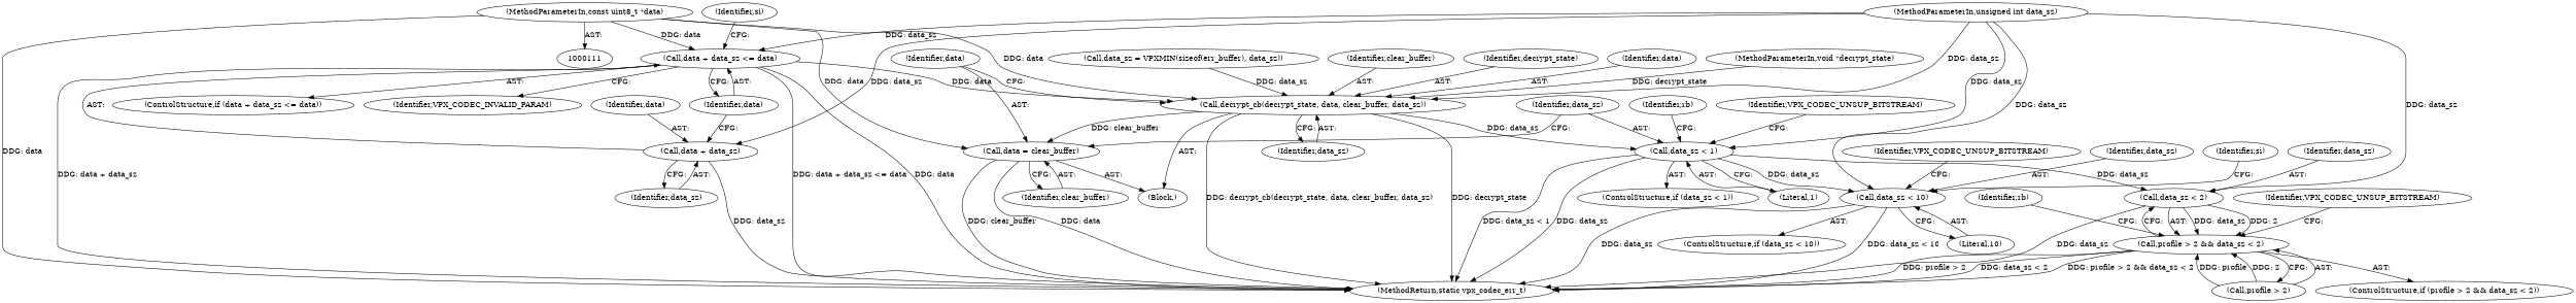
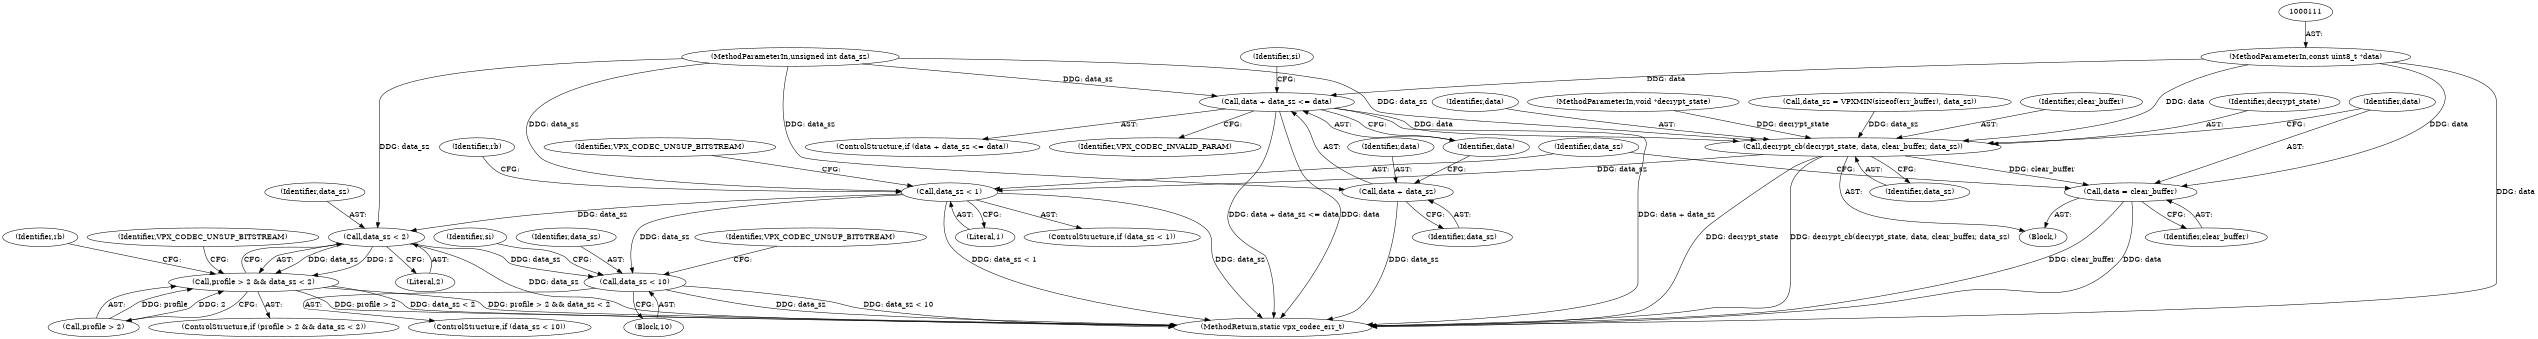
  digraph {
    n1 [label="(MethodParameterIn,const uint8_t *data)"]
    n2 [label="(Call,data + data_sz <= data)"]
    n3 [label="(Call,decrypt_cb(decrypt_state, data, clear_buffer, data_sz))"]
    n4 [label="(Call,data = clear_buffer)"]
    n5 [label="(MethodReturn,static vpx_codec_err_t)"]
    1000111
    n7 [label="(Identifier,data)"]
    n8 [label="(ControlStructure,if (data + data_sz <= data))"]
    n9 [label="(Identifier,VPX_CODEC_INVALID_PARAM)"]
    n10 [label="(Call,data_sz < 1)"]
    n11 [label="(Identifier,data_sz)"]
    n12 [label="(Block,)"]
    n13 [label="(Identifier,clear_buffer)"]
    n14 [label="(Call,data + data_sz)"]
    n15 [label="(Identifier,data_sz)"]
    n16 [label="(Call,data_sz < 2)"]
    n17 [label="(Call,data_sz < 10)"]
    n18 [label="(ControlStructure,if (data_sz < 1))"]
    n19 [label="(Literal,1)"]
    n20 [label="(Call,profile > 2 && data_sz < 2)"]
-   n22 [label="(Literal,10)"]
+   n21 [label="(Literal,2)"]
+   n22 [label="(Block,10)"]
    n23 [label="(ControlStructure,if (data_sz < 10))"]
    n24 [label="(Call,profile > 2)"]
    n25 [label="(ControlStructure,if (profile > 2 && data_sz < 2))"]
    n26 [label="(Identifier,VPX_CODEC_UNSUP_BITSTREAM)"]
    n27 [label="(Identifier,rb)"]
    n28 [label="(Call,data_sz = VPXMIN(sizeof(err_buffer), data_sz))"]
    n29 [label="(Identifier,data_sz)"]
    n30 [label="(MethodParameterIn,unsigned int data_sz)"]
    n31 [label="(Identifier,clear_buffer)"]
    n32 [label="(Identifier,data)"]
    n33 [label="(Identifier,data_sz)"]
    n34 [label="(Identifier,decrypt_state)"]
    n35 [label="(Identifier,data)"]
    n36 [label="(Identifier,si)"]
    n37 [label="(Identifier,VPX_CODEC_UNSUP_BITSTREAM)"]
    n38 [label="(MethodParameterIn,void *decrypt_state)"]
    n39 [label="(Identifier,rb)"]
    n40 [label="(Identifier,VPX_CODEC_UNSUP_BITSTREAM)"]
    n41 [label="(Identifier,data_sz)"]
    n42 [label="(Identifier,data)"]
    n43 [label="(Identifier,si)"]
    n1 -> n2 [label="DDG: data"]
    n1 -> n3 [label="DDG: data"]
    n1 -> n4 [label="DDG: data"]
    n1 -> n5 [label="DDG: data"]
-   n1 -> 1000111 [label="AST: "]
+   1000111 -> n1 [label="AST: "]
    n2 -> n3 [label="DDG: data"]
    n2 -> n5 [label="DDG: data + data_sz"]
    n2 -> n5 [label="DDG: data + data_sz <= data"]
    n2 -> n5 [label="DDG: data"]
    n2 -> n7 [label="CFG: "]
    n2 -> n8 [label="AST: "]
    n2 -> n9 [label="CFG: "]
    n3 -> n4 [label="DDG: clear_buffer"]
    n3 -> n5 [label="DDG: decrypt_cb(decrypt_state, data, clear_buffer, data_sz)"]
    n3 -> n5 [label="DDG: decrypt_state"]
    n3 -> n10 [label="DDG: data_sz"]
    n3 -> n11 [label="CFG: "]
    n3 -> n12 [label="AST: "]
    n4 -> n5 [label="DDG: clear_buffer"]
    n4 -> n5 [label="DDG: data"]
    n4 -> n12 [label="AST: "]
    n4 -> n13 [label="CFG: "]
    n7 -> n2 [label="AST: "]
    n7 -> n14 [label="CFG: "]
    n10 -> n5 [label="DDG: data_sz < 1"]
    n10 -> n5 [label="DDG: data_sz"]
    n10 -> n16 [label="DDG: data_sz"]
    n10 -> n17 [label="DDG: data_sz"]
    n10 -> n18 [label="AST: "]
    n10 -> n19 [label="CFG: "]
    n11 -> n3 [label="AST: "]
    n13 -> n4 [label="AST: "]
    n14 -> n2 [label="AST: "]
    n14 -> n5 [label="DDG: data_sz"]
    n14 -> n15 [label="CFG: "]
    n15 -> n14 [label="AST: "]
    n16 -> n5 [label="DDG: data_sz"]
    n16 -> n20 [label="AST: "]
    n16 -> n20 [label="DDG: data_sz"]
    n16 -> n20 [label="DDG: 2"]
+   n16 -> n21 [label="CFG: "]
    n17 -> n5 [label="DDG: data_sz"]
    n17 -> n5 [label="DDG: data_sz < 10"]
    n17 -> n22 [label="CFG: "]
    n17 -> n23 [label="AST: "]
    n19 -> n10 [label="AST: "]
    n20 -> n5 [label="DDG: data_sz < 2"]
    n20 -> n5 [label="DDG: profile > 2 && data_sz < 2"]
    n20 -> n5 [label="DDG: profile > 2"]
    n20 -> n16 [label="CFG: "]
    n20 -> n24 [label="CFG: "]
    n20 -> n25 [label="AST: "]
+   n21 -> n16 [label="AST: "]
    n22 -> n17 [label="AST: "]
    n24 -> n20 [label="AST: "]
    n24 -> n20 [label="DDG: profile"]
    n24 -> n20 [label="DDG: 2"]
    n26 -> n20 [label="CFG: "]
    n27 -> n20 [label="CFG: "]
    n28 -> n3 [label="DDG: data_sz"]
    n29 -> n16 [label="AST: "]
    n30 -> n2 [label="DDG: data_sz"]
    n30 -> n3 [label="DDG: data_sz"]
    n30 -> n10 [label="DDG: data_sz"]
    n30 -> n14 [label="DDG: data_sz"]
    n30 -> n16 [label="DDG: data_sz"]
-   n30 -> n17 [label="DDG: data_sz"]
+   n16 -> n17 [label="DDG: data_sz"]
    n31 -> n3 [label="AST: "]
    n32 -> n3 [label="CFG: "]
    n32 -> n4 [label="AST: "]
    n33 -> n4 [label="CFG: "]
    n33 -> n10 [label="AST: "]
    n34 -> n3 [label="AST: "]
    n35 -> n3 [label="AST: "]
    n36 -> n2 [label="CFG: "]
    n37 -> n17 [label="CFG: "]
    n38 -> n3 [label="DDG: decrypt_state"]
    n39 -> n10 [label="CFG: "]
    n40 -> n10 [label="CFG: "]
    n41 -> n17 [label="AST: "]
    n42 -> n14 [label="AST: "]
    n43 -> n17 [label="CFG: "]
  }
